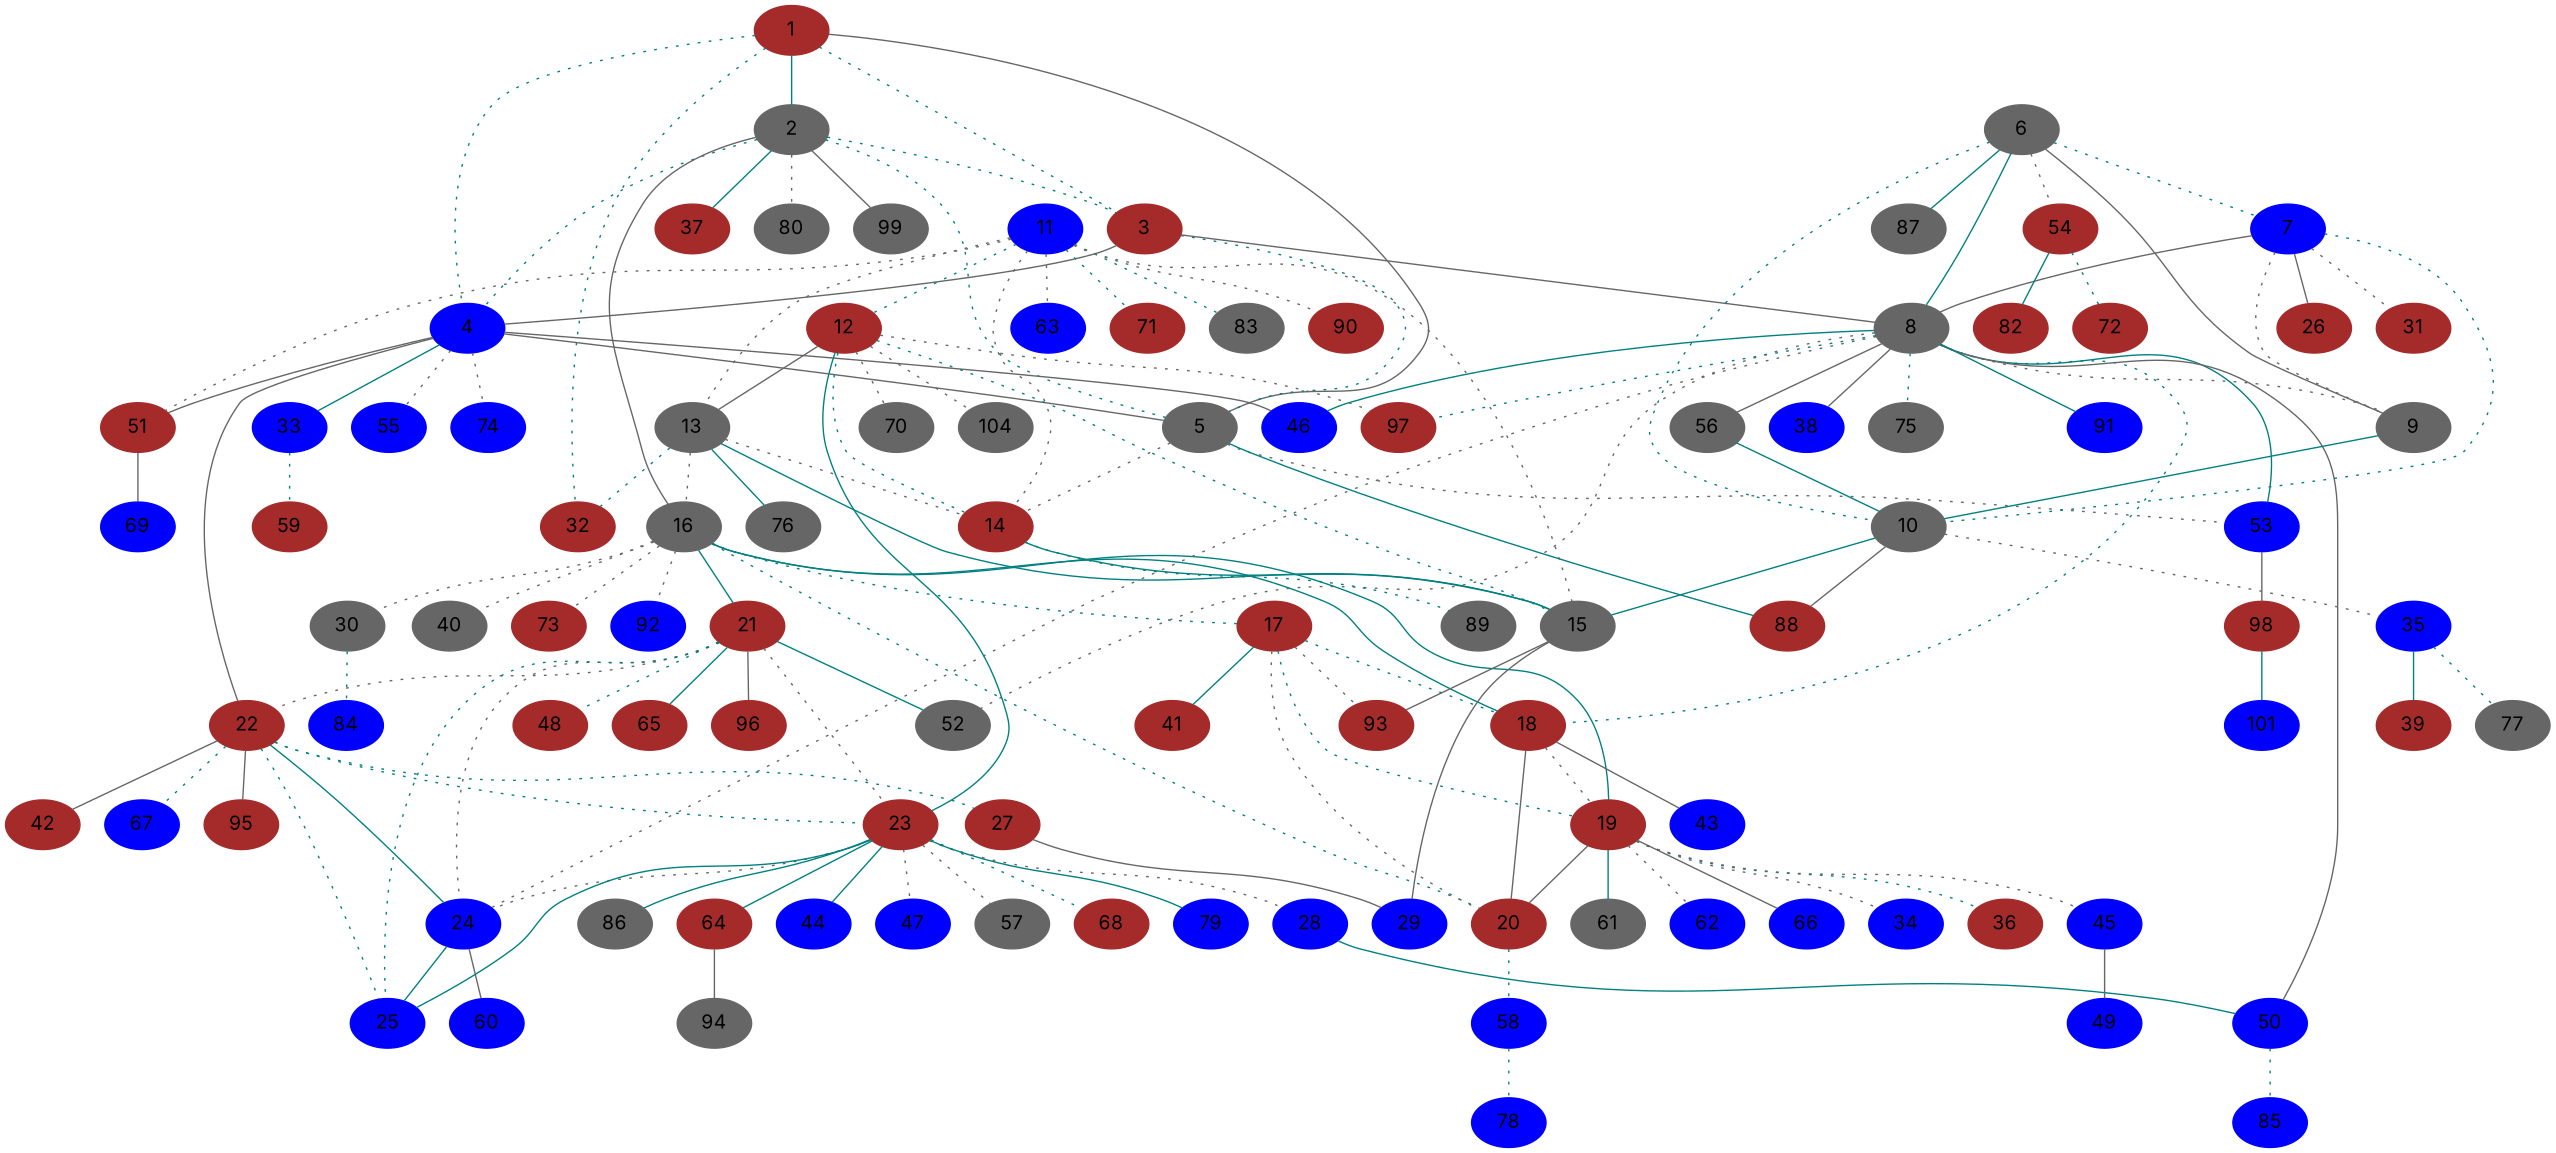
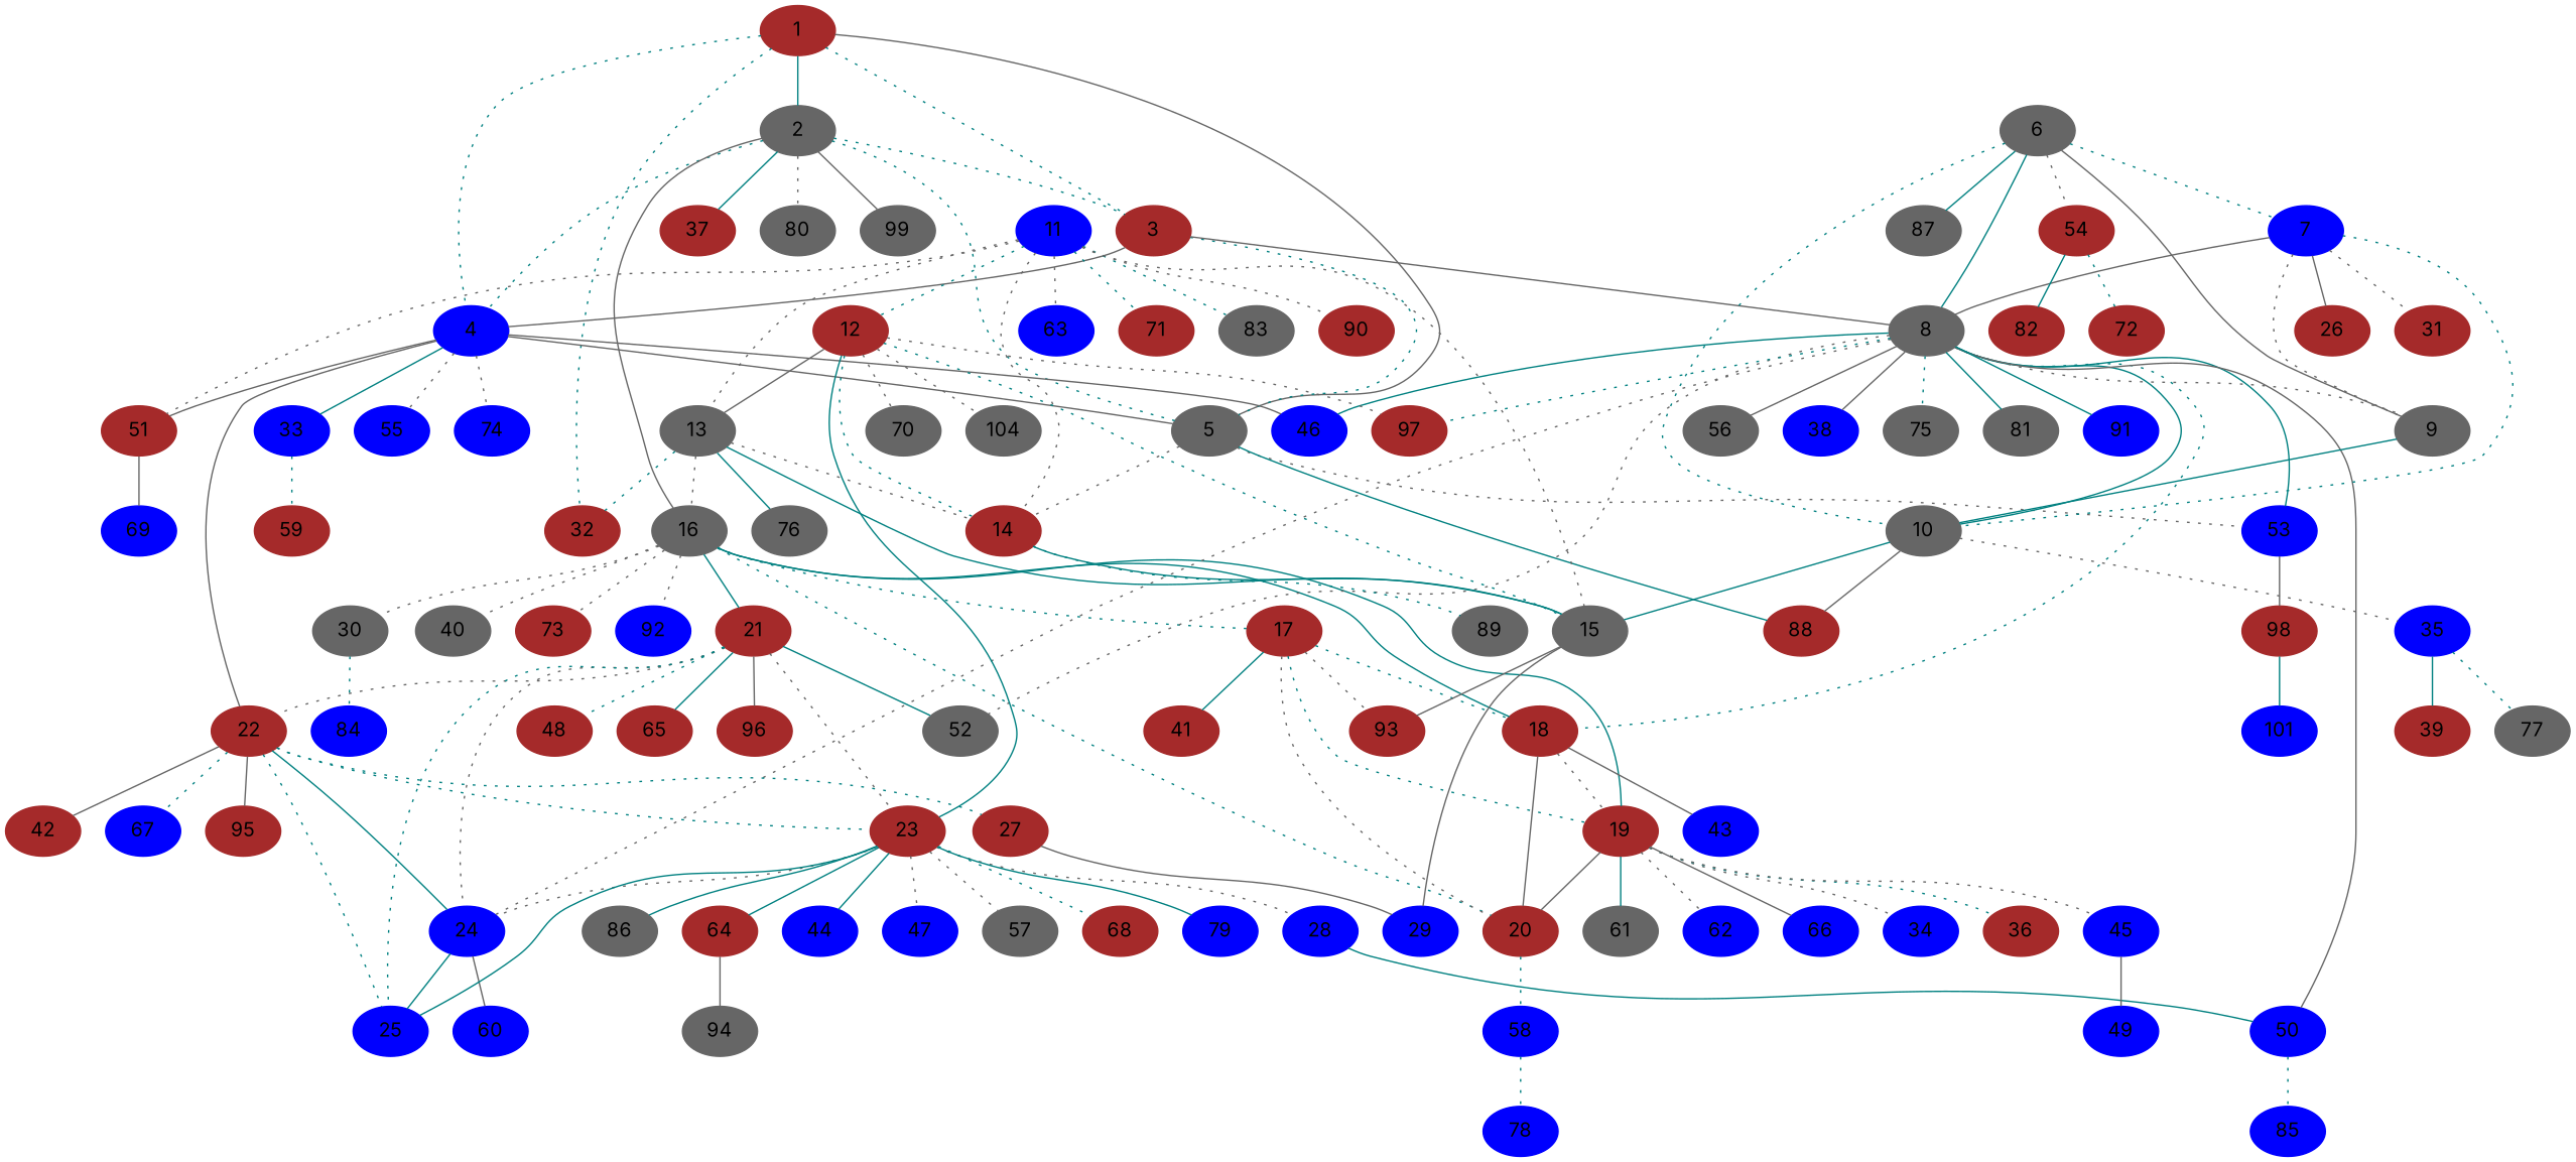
  graph {
    fontname=Inter
    node [color=brown fontname=Inter style=filled]
    edge [color=teal fontname=Inter style=dotted]
    2 [color=gray40]
    1
    3
    4 [color=blue]
    5 [color=gray40]
    32
    16 [color=gray40]
    37
    80 [color=gray40]
    99 [color=gray40]
    8 [color=gray40]
    22
    33 [color=blue]
    46 [color=blue]
    51
    55 [color=blue]
    74 [color=blue]
    14
    53 [color=blue]
    88
    18
    17
    19
    20
    21
    30 [color=gray40]
    40 [color=gray40]
    73
    92 [color=blue]
    9 [color=gray40]
    10 [color=gray40]
    24 [color=blue]
    38 [color=blue]
    50 [color=blue]
    52 [color=gray40]
    56 [color=gray40]
    75 [color=gray40]
+   81 [color=gray40]
    91 [color=blue]
    97
    23
    25 [color=blue]
    27
    42
    67 [color=blue]
    95
    59
    69 [color=blue]
    15 [color=gray40]
    89 [color=gray40]
    98
    6 [color=gray40]
    7 [color=blue]
    54
    87 [color=gray40]
    26
    31
    35 [color=blue]
    72
    82
    43 [color=blue]
    60 [color=blue]
    85 [color=blue]
    29 [color=blue]
    93
    39
    77 [color=gray40]
    11 [color=blue]
    12
    13 [color=gray40]
    63 [color=blue]
    71
    83 [color=gray40]
    90
    70 [color=gray40]
    n76 [color=gray40 label=104]
    76 [color=gray40]
    28 [color=blue]
    44 [color=blue]
    47 [color=blue]
    57 [color=gray40]
    64
    68
    79 [color=blue]
    86 [color=gray40]
    41
    34 [color=blue]
    36
    45 [color=blue]
    61 [color=gray40]
    62 [color=blue]
    66 [color=blue]
    58 [color=blue]
    48
    65
    96
    84 [color=blue]
    49 [color=blue]
    78 [color=blue]
    94 [color=gray40]
    101 [color=blue]
    2 -- 3
    2 -- 4
    2 -- 5
    2 -- 16 [color=gray40 style=solid]
    2 -- 37 [style=solid]
    2 -- 80 [color=gray40]
    2 -- 99 [color=gray40 style=solid]
    1 -- 2 [style=solid]
    1 -- 3
    1 -- 4
    1 -- 5 [color=gray40 style=solid]
    1 -- 32
    3 -- 4 [color=gray40 style=solid]
    3 -- 5
    3 -- 8 [color=gray40 style=solid]
    4 -- 5 [color=gray40 style=solid]
    4 -- 22 [color=gray40 style=solid]
    4 -- 33 [style=solid]
    4 -- 46 [color=gray40 style=solid]
    4 -- 51 [color=gray40 style=solid]
    4 -- 55 [color=gray40]
    4 -- 74 [color=gray40]
    5 -- 14 [color=gray40]
    5 -- 53 [color=gray40]
    5 -- 88 [style=solid]
    16 -- 18 [style=solid]
    16 -- 17
    16 -- 19 [style=solid]
    16 -- 20
    16 -- 21 [style=solid]
    16 -- 30 [color=gray40]
    16 -- 40 [color=gray40]
    16 -- 73 [color=gray40]
    16 -- 92 [color=gray40]
    8 -- 46 [style=solid]
    8 -- 53 [style=solid]
    8 -- 18
    8 -- 9 [color=gray40]
-   56 -- 10 [style=solid]
+   8 -- 10 [style=solid]
    8 -- 24 [color=gray40]
    8 -- 38 [color=gray40 style=solid]
    8 -- 50 [color=gray40 style=solid]
    8 -- 52 [color=gray40]
    8 -- 56 [color=gray40 style=solid]
    8 -- 75
+   8 -- 81 [style=solid]
    8 -- 91 [style=solid]
    8 -- 97
    22 -- 24 [style=solid]
    22 -- 23
    22 -- 25
    22 -- 27
    22 -- 42 [color=gray40 style=solid]
    22 -- 67
    22 -- 95 [color=gray40 style=solid]
    33 -- 59
    51 -- 69 [color=gray40 style=solid]
    14 -- 15 [style=solid]
    14 -- 89
    53 -- 98 [color=gray40 style=solid]
    18 -- 19 [color=gray40]
    18 -- 20 [color=gray40 style=solid]
    18 -- 43 [color=gray40 style=solid]
    17 -- 18
    17 -- 19
    17 -- 20 [color=gray40]
    17 -- 93 [color=gray40]
    17 -- 41 [style=solid]
    19 -- 20 [color=gray40 style=solid]
    19 -- 34 [color=gray40]
    19 -- 36
    19 -- 45 [color=gray40]
    19 -- 61 [style=solid]
    19 -- 62 [color=gray40]
    19 -- 66 [color=gray40 style=solid]
    20 -- 58
    21 -- 22 [color=gray40]
    21 -- 24 [color=gray40]
    21 -- 52 [style=solid]
    21 -- 23 [color=gray40]
    21 -- 25
    21 -- 48
    21 -- 65 [style=solid]
    21 -- 96 [color=gray40 style=solid]
    30 -- 84
    9 -- 10 [style=solid]
    10 -- 88 [color=gray40 style=solid]
    10 -- 15 [style=solid]
    10 -- 35 [color=gray40]
    24 -- 25 [style=solid]
    24 -- 60 [color=gray40 style=solid]
    50 -- 85
    23 -- 24 [color=gray40]
    23 -- 25 [style=solid]
    23 -- 28 [color=gray40]
    23 -- 44 [style=solid]
    23 -- 47 [color=gray40]
    23 -- 57 [color=gray40]
    23 -- 64 [style=solid]
    23 -- 68
    23 -- 79 [style=solid]
    23 -- 86 [style=solid]
    27 -- 29 [color=gray40 style=solid]
    15 -- 29 [color=gray40 style=solid]
    15 -- 93 [color=gray40 style=solid]
    98 -- 101 [style=solid]
    6 -- 8 [style=solid]
    6 -- 9 [color=gray40 style=solid]
    6 -- 10
    6 -- 7
    6 -- 54 [color=gray40]
    6 -- 87 [style=solid]
    7 -- 8 [color=gray40 style=solid]
    7 -- 9 [color=gray40]
    7 -- 10
    7 -- 26 [color=gray40 style=solid]
    7 -- 31 [color=gray40]
    54 -- 72
    54 -- 82 [style=solid]
    35 -- 39 [style=solid]
    35 -- 77
    11 -- 51 [color=gray40]
    11 -- 14 [color=gray40]
    11 -- 15 [color=gray40]
    11 -- 12
    11 -- 13 [color=gray40]
    11 -- 63 [color=gray40]
    11 -- 71
    11 -- 83
    11 -- 90 [color=gray40]
    12 -- 14
    12 -- 97 [color=gray40]
    12 -- 23 [style=solid]
    12 -- 15
    12 -- 13 [color=gray40 style=solid]
    12 -- 70 [color=gray40]
    12 -- n76 [color=gray40]
    13 -- 32
    13 -- 16 [color=gray40]
    13 -- 14 [color=gray40]
    13 -- 15 [style=solid]
    13 -- 76 [style=solid]
    28 -- 50 [style=solid]
    64 -- 94 [color=gray40 style=solid]
    45 -- 49 [color=gray40 style=solid]
    58 -- 78
  }
